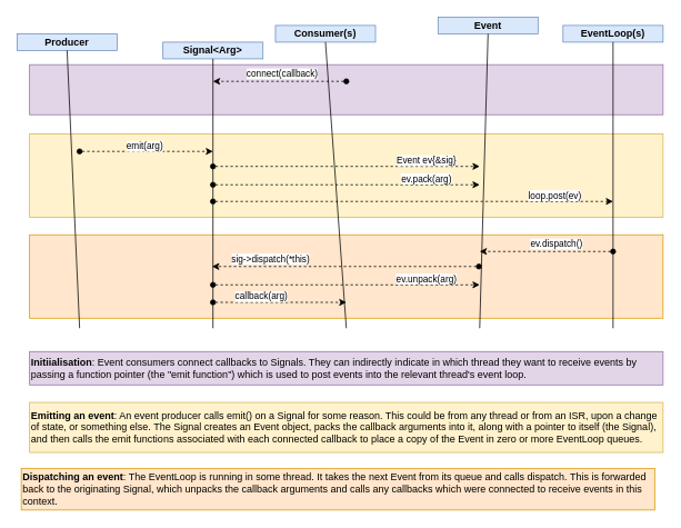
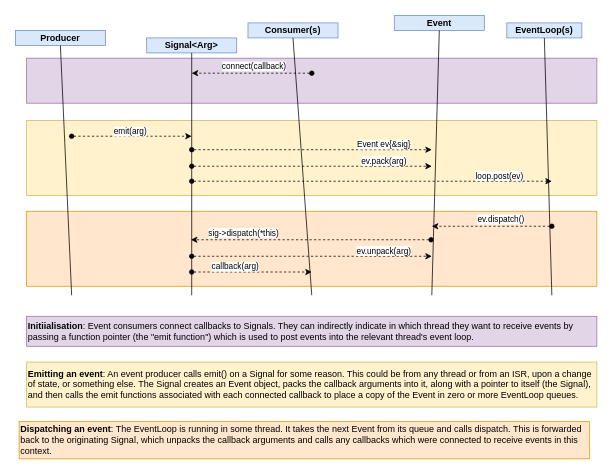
  <mxCell id="0" />
  <mxCell id="1" parent="0" />
  <mxCell id="2" value="" style="rounded=0;whiteSpace=wrap;html=1;fillColor=#e1d5e7;strokeColor=#9673a6;" parent="1" vertex="1"><mxGeometry x="35" y="77" width="760" height="60" as="geometry" /></mxCell>
  <mxCell id="3" value="" style="rounded=0;whiteSpace=wrap;html=1;fillColor=#ffe6cc;strokeColor=#d79b00;" parent="1" vertex="1"><mxGeometry x="35" y="281" width="760" height="100" as="geometry" /></mxCell>
  <mxCell id="4" value="" style="rounded=0;whiteSpace=wrap;html=1;fillColor=#fff2cc;strokeColor=#d6b656;" parent="1" vertex="1"><mxGeometry x="35" y="160" width="760" height="100" as="geometry" /></mxCell>
  <mxCell id="5" value="Producer" style="rounded=0;whiteSpace=wrap;html=1;fontStyle=1;fillColor=#dae8fc;strokeColor=#6c8ebf;" parent="1" vertex="1"><mxGeometry x="20" y="40" width="120" height="20" as="geometry" /></mxCell>
  <mxCell id="6" value="Signal&amp;lt;Arg&amp;gt;" style="rounded=0;whiteSpace=wrap;html=1;fontStyle=1;fillColor=#dae8fc;strokeColor=#6c8ebf;" parent="1" vertex="1"><mxGeometry x="195" y="50" width="120" height="20" as="geometry" /></mxCell>
  <mxCell id="7" value="Consumer(s)" style="rounded=0;whiteSpace=wrap;html=1;fontStyle=1;fillColor=#dae8fc;strokeColor=#6c8ebf;" parent="1" vertex="1"><mxGeometry x="330" y="30" width="120" height="20" as="geometry" /></mxCell>
  <mxCell id="8" value="Event" style="rounded=0;whiteSpace=wrap;html=1;fontStyle=1;fillColor=#dae8fc;strokeColor=#6c8ebf;" parent="1" vertex="1"><mxGeometry x="525" y="20" width="120" height="20" as="geometry" /></mxCell>
- <mxCell id="9" value="EventLoop(s)" style="rounded=0;whiteSpace=wrap;html=1;fontStyle=1;fillColor=#dae8fc;strokeColor=#6c8ebf;" parent="1" vertex="1"><mxGeometry x="675" y="30" width="120" height="20" as="geometry" /></mxCell>
+ <mxCell id="9" value="EventLoop(s)" style="rounded=0;whiteSpace=wrap;html=1;fontStyle=1;fillColor=#dae8fc;strokeColor=#6c8ebf;" parent="1" vertex="1"><mxGeometry x="675" y="30" width="100" height="20" as="geometry" /></mxCell>
  <mxCell id="10" value="" style="endArrow=classic;dashed=1;html=1;rounded=0;endFill=1;startArrow=oval;startFill=1;" parent="1" edge="1"><mxGeometry width="50" height="50" relative="1" as="geometry"><mxPoint x="95" y="181" as="sourcePoint" /><mxPoint x="255" y="181" as="targetPoint" /></mxGeometry></mxCell>
  <mxCell id="11" value="emit(arg)" style="edgeLabel;html=1;align=center;verticalAlign=middle;resizable=0;points=[];" parent="10" vertex="1" connectable="0"><mxGeometry x="-0.05" y="-1" relative="1" as="geometry"><mxPoint x="1" y="-8" as="offset" /></mxGeometry></mxCell>
  <mxCell id="12" value="" style="endArrow=none;html=1;rounded=0;entryX=0.5;entryY=1;entryDx=0;entryDy=0;" parent="1" target="5" edge="1"><mxGeometry width="50" height="50" relative="1" as="geometry"><mxPoint x="95" y="393" as="sourcePoint" /><mxPoint x="435" y="223" as="targetPoint" /></mxGeometry></mxCell>
  <mxCell id="13" value="" style="endArrow=none;html=1;rounded=0;entryX=0.5;entryY=1;entryDx=0;entryDy=0;" parent="1" target="6" edge="1"><mxGeometry width="50" height="50" relative="1" as="geometry"><mxPoint x="255" y="393" as="sourcePoint" /><mxPoint x="175" y="13" as="targetPoint" /></mxGeometry></mxCell>
  <mxCell id="14" value="" style="endArrow=none;html=1;rounded=0;entryX=0.5;entryY=1;entryDx=0;entryDy=0;" parent="1" target="7" edge="1"><mxGeometry width="50" height="50" relative="1" as="geometry"><mxPoint x="415" y="393" as="sourcePoint" /><mxPoint x="345" y="43" as="targetPoint" /></mxGeometry></mxCell>
  <mxCell id="15" value="" style="endArrow=none;html=1;rounded=0;entryX=0.5;entryY=1;entryDx=0;entryDy=0;" parent="1" target="8" edge="1"><mxGeometry width="50" height="50" relative="1" as="geometry"><mxPoint x="575" y="393" as="sourcePoint" /><mxPoint x="425" y="63" as="targetPoint" /></mxGeometry></mxCell>
  <mxCell id="16" value="" style="endArrow=none;html=1;rounded=0;entryX=0.5;entryY=1;entryDx=0;entryDy=0;" parent="1" target="9" edge="1"><mxGeometry width="50" height="50" relative="1" as="geometry"><mxPoint x="735" y="393" as="sourcePoint" /><mxPoint x="435" y="73" as="targetPoint" /></mxGeometry></mxCell>
  <mxCell id="17" value="" style="endArrow=classic;dashed=1;html=1;rounded=0;endFill=1;startArrow=oval;startFill=1;" parent="1" edge="1"><mxGeometry width="50" height="50" relative="1" as="geometry"><mxPoint x="255" y="199" as="sourcePoint" /><mxPoint x="575" y="199" as="targetPoint" /></mxGeometry></mxCell>
  <mxCell id="18" value="Event ev{&amp;amp;sig}" style="edgeLabel;html=1;align=center;verticalAlign=middle;resizable=0;points=[];" parent="17" vertex="1" connectable="0"><mxGeometry x="-0.05" y="-1" relative="1" as="geometry"><mxPoint x="103" y="-9" as="offset" /></mxGeometry></mxCell>
  <mxCell id="19" value="" style="endArrow=classic;dashed=1;html=1;rounded=0;endFill=1;startArrow=oval;startFill=1;" parent="1" edge="1"><mxGeometry width="50" height="50" relative="1" as="geometry"><mxPoint x="255" y="221" as="sourcePoint" /><mxPoint x="575" y="221" as="targetPoint" /></mxGeometry></mxCell>
  <mxCell id="20" value="ev.pack(arg)" style="edgeLabel;html=1;align=center;verticalAlign=middle;resizable=0;points=[];" parent="19" vertex="1" connectable="0"><mxGeometry x="-0.05" y="-1" relative="1" as="geometry"><mxPoint x="103" y="-9" as="offset" /></mxGeometry></mxCell>
  <mxCell id="21" value="" style="endArrow=classic;dashed=1;html=1;rounded=0;endFill=1;startArrow=oval;startFill=1;" parent="1" edge="1"><mxGeometry width="50" height="50" relative="1" as="geometry"><mxPoint x="255" y="241" as="sourcePoint" /><mxPoint x="735" y="241" as="targetPoint" /></mxGeometry></mxCell>
  <mxCell id="22" value="loop.post(ev)" style="edgeLabel;html=1;align=center;verticalAlign=middle;resizable=0;points=[];" parent="21" vertex="1" connectable="0"><mxGeometry x="-0.05" y="-1" relative="1" as="geometry"><mxPoint x="181" y="-9" as="offset" /></mxGeometry></mxCell>
  <mxCell id="23" value="" style="endArrow=classic;dashed=1;html=1;rounded=0;endFill=1;startArrow=oval;startFill=1;" parent="1" edge="1"><mxGeometry width="50" height="50" relative="1" as="geometry"><mxPoint x="735" y="301" as="sourcePoint" /><mxPoint x="575" y="301" as="targetPoint" /></mxGeometry></mxCell>
  <mxCell id="24" value="ev.dispatch()" style="edgeLabel;html=1;align=center;verticalAlign=middle;resizable=0;points=[];" parent="23" vertex="1" connectable="0"><mxGeometry x="-0.05" y="-1" relative="1" as="geometry"><mxPoint x="7" y="-9" as="offset" /></mxGeometry></mxCell>
  <mxCell id="25" value="" style="endArrow=classic;dashed=1;html=1;rounded=0;endFill=1;startArrow=oval;startFill=1;" parent="1" edge="1"><mxGeometry width="50" height="50" relative="1" as="geometry"><mxPoint x="574" y="319" as="sourcePoint" /><mxPoint x="254" y="319" as="targetPoint" /></mxGeometry></mxCell>
  <mxCell id="26" value="sig-&amp;gt;dispatch(*this)" style="edgeLabel;html=1;align=center;verticalAlign=middle;resizable=0;points=[];" parent="25" vertex="1" connectable="0"><mxGeometry x="-0.05" y="-1" relative="1" as="geometry"><mxPoint x="-99" y="-9" as="offset" /></mxGeometry></mxCell>
  <mxCell id="27" value="" style="endArrow=classic;dashed=1;html=1;rounded=0;endFill=1;startArrow=oval;startFill=1;" parent="1" edge="1"><mxGeometry width="50" height="50" relative="1" as="geometry"><mxPoint x="255" y="341" as="sourcePoint" /><mxPoint x="575" y="341" as="targetPoint" /></mxGeometry></mxCell>
  <mxCell id="28" value="ev.unpack(arg)" style="edgeLabel;html=1;align=center;verticalAlign=middle;resizable=0;points=[];" parent="27" vertex="1" connectable="0"><mxGeometry x="-0.05" y="-1" relative="1" as="geometry"><mxPoint x="103" y="-9" as="offset" /></mxGeometry></mxCell>
  <mxCell id="29" value="" style="endArrow=classic;dashed=1;html=1;rounded=0;endFill=1;startArrow=oval;startFill=1;" parent="1" edge="1"><mxGeometry width="50" height="50" relative="1" as="geometry"><mxPoint x="255" y="362" as="sourcePoint" /><mxPoint x="415" y="362" as="targetPoint" /></mxGeometry></mxCell>
  <mxCell id="30" value="callback(arg)" style="edgeLabel;html=1;align=center;verticalAlign=middle;resizable=0;points=[];" parent="29" vertex="1" connectable="0"><mxGeometry x="-0.05" y="-1" relative="1" as="geometry"><mxPoint x="-19" y="-9" as="offset" /></mxGeometry></mxCell>
  <mxCell id="31" value="" style="endArrow=classic;dashed=1;html=1;rounded=0;endFill=1;startArrow=oval;startFill=1;" parent="1" edge="1"><mxGeometry width="50" height="50" relative="1" as="geometry"><mxPoint x="415" y="97" as="sourcePoint" /><mxPoint x="255" y="97" as="targetPoint" /></mxGeometry></mxCell>
  <mxCell id="32" value="connect(callback)" style="edgeLabel;html=1;align=center;verticalAlign=middle;resizable=0;points=[];" parent="31" vertex="1" connectable="0"><mxGeometry x="-0.05" y="-1" relative="1" as="geometry"><mxPoint x="-2" y="-9" as="offset" /></mxGeometry></mxCell>
  <mxCell id="33" value="&lt;b&gt;Initiialisation&lt;/b&gt;: Event consumers connect callbacks to Signals. They can indirectly indicate in which thread they want to receive events by passing a function pointer (the &quot;emit function&quot;) which is used to post events into the relevant thread's event loop.&amp;nbsp;&lt;div style=&quot;&quot;&gt;&lt;/div&gt;" style="rounded=0;whiteSpace=wrap;html=1;fillColor=#e1d5e7;strokeColor=#9673a6;align=left;" parent="1" vertex="1"><mxGeometry x="35" y="421" width="760" height="40" as="geometry" /></mxCell>
  <mxCell id="34" value="&lt;b&gt;Emitting an event&lt;/b&gt;: An event producer calls emit() on a Signal for some reason. This could be from any thread or from an ISR, upon a change of state, or something else. The Signal creates an Event object, packs the callback arguments into it, along with a pointer to itself (the Signal), and then calls the emit functions associated with each connected callback to place a copy of the Event in zero or more EventLoop queues." style="rounded=0;whiteSpace=wrap;html=1;fillColor=#fff2cc;strokeColor=#d6b656;align=left;" parent="1" vertex="1"><mxGeometry x="35" y="482" width="760" height="60" as="geometry" /></mxCell>
  <mxCell id="35" value="&lt;b&gt;Dispatching an event&lt;/b&gt;: The EventLoop is running in some thread. It takes the next Event from its queue and calls dispatch. This is forwarded back to the originating Signal, which unpacks the callback arguments and calls any callbacks which were connected to receive events in this context." style="rounded=0;whiteSpace=wrap;html=1;fillColor=#ffe6cc;strokeColor=#d79b00;align=left;" parent="1" vertex="1"><mxGeometry x="25" y="561" width="760" height="50" as="geometry" /></mxCell>
